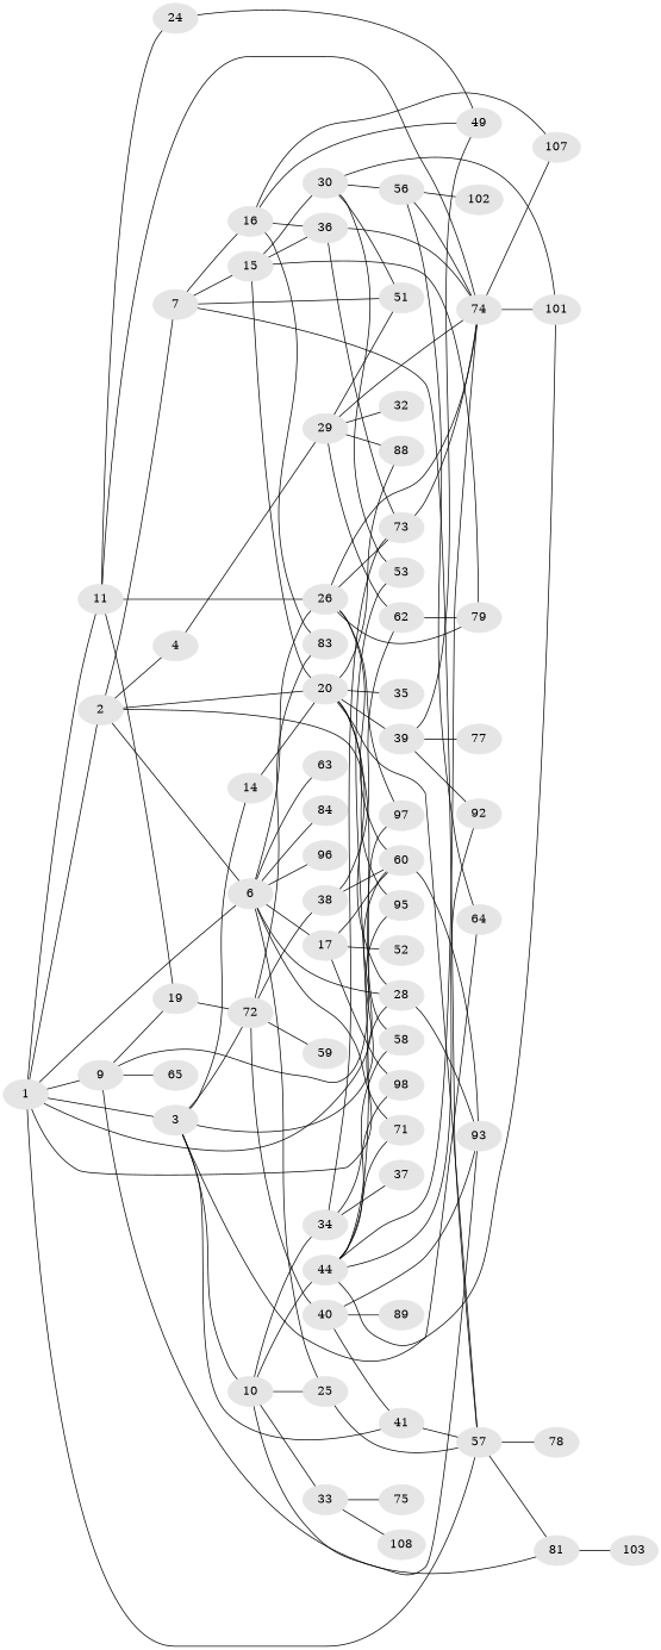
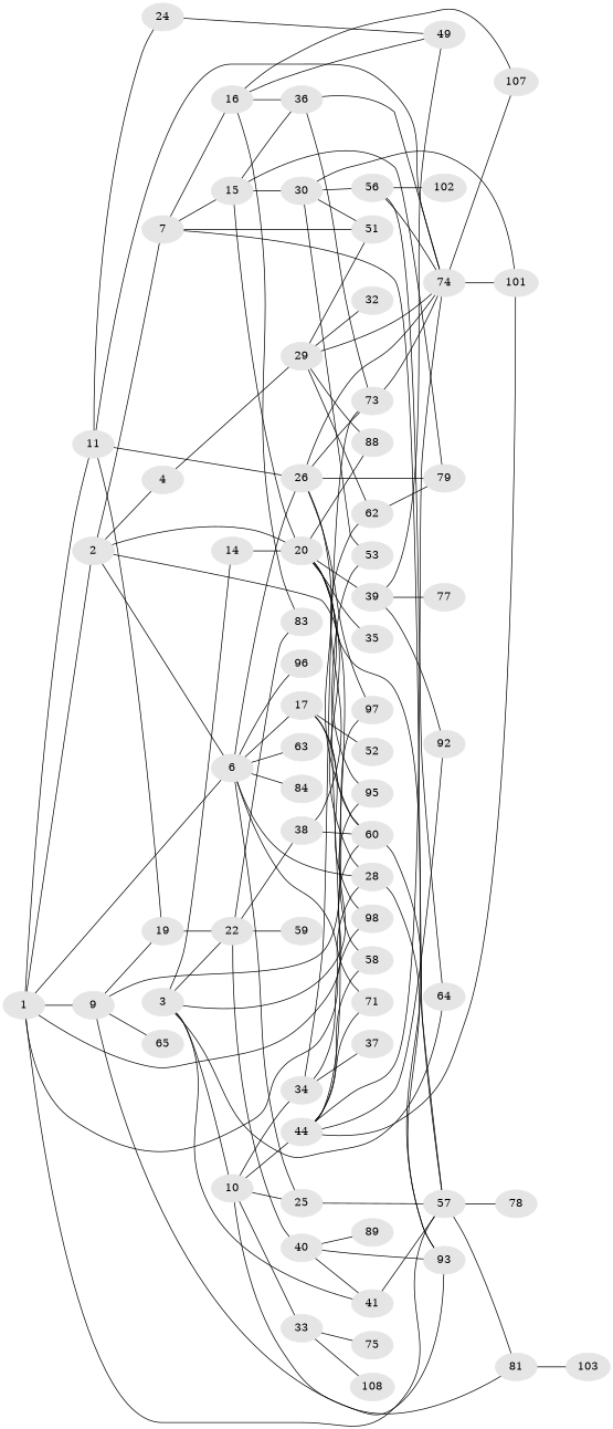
  graph {
    rankdir=LR
    node [color=gray90 style=filled]
    1 [super="+8"]
    2 [super="+5"]
    3 [super="+13"]
    6 [super="+12"]
    9 [super="+54"]
    11 [super="+80"]
    28 [super="+48"]
    57 [super="+65"]
    60 [super="+61"]
    4
    7 [super="+94"]
    20 [super="+27"]
    58
    10 [super="+21"]
    14 [super="+70"]
-   22 [super="+45" label=72]
+   22 [super="+45"]
    41 [super="+67"]
    n18 [label=95]
    64
    17 [super="+18"]
    25 [super="+100"]
    26 [super="+85"]
    63
    71
    84 [super="+90"]
    96
    19 [super="+23"]
    n28 [label=65]
    93
    97
    24 [super="+99"]
    74 [super="+86"]
    81 [super="+82"]
    78
    29 [super="+43"]
    15 [super="+50"]
    16
    51 [super="+72"]
    35
    39 [super="+66"]
    88
    33 [super="+42"]
    34 [super="+47"]
    44 [super="+106"]
    38
    40 [super="+46"]
    59
    83 [super="+91"]
    32 [super="+68"]
    62 [super="+76"]
    52
    98
    79 [super="+87"]
    73
    30 [super="+31"]
    36 [super="+95"]
    49
    107
    75
    108
    37
    53
    101
    92
    103 [super="+104"]
    56 [super="+105"]
    77
    89
    102
    1 -- 2
-   1 -- 3
    1 -- 6
    1 -- 9
    1 -- 11
    1 -- 28
    1 -- 57
    1 -- 60
    2 -- 6
    2 -- 4
    2 -- 7
    2 -- 20
    2 -- 58
    3 -- 10
    3 -- 14
    3 -- 22
    3 -- 41
    3 -- n18
    3 -- 64
    6 -- 28
    6 -- 17
    6 -- 25
    6 -- 26
    6 -- 63
    6 -- 71
    6 -- 84
    6 -- 96
    9 -- 19
    9 -- n28
    9 -- 93
    9 -- 97
    11 -- 26
    11 -- 19
    11 -- 24
    11 -- 74
    28 -- 93
    57 -- 81
    57 -- 78
    60 -- 93
    4 -- 29
    7 -- 57
    7 -- 15
    7 -- 16
    7 -- 51
    20 -- 28
    20 -- 57
    20 -- n18
    20 -- 35
    20 -- 39
    20 -- 88
    10 -- 25
    10 -- 81
    10 -- 33
    10 -- 34
    10 -- 44
    14 -- 20
    22 -- 38
    22 -- 40
    22 -- 59
    22 -- 83
    41 -- 57
    17 -- 60
    17 -- 52
    17 -- 98
    25 -- 57
    26 -- 60
    26 -- 97
    26 -- 74
    26 -- 79
    26 -- 73
    19 -- 22
    24 -- 49
    74 -- 107
    74 -- 101
    81 -- 103
    29 -- 74
    29 -- 51
    29 -- 88
    29 -- 32
    29 -- 62
    15 -- 20
    15 -- 79
    15 -- 30
    15 -- 36
    16 -- 83
    16 -- 36
    16 -- 49
    16 -- 107
    39 -- 49
    39 -- 92
    39 -- 77
    33 -- 75
    33 -- 108
    34 -- 98
    34 -- 73
    34 -- 37
    44 -- 58
    44 -- 71
    44 -- 74
    44 -- 53
    44 -- 101
    44 -- 92
    38 -- 60
    38 -- 62
    40 -- 41
    40 -- 93
    40 -- 89
    62 -- 79
    73 -- 74
    30 -- 51
    30 -- 53
    30 -- 101
    30 -- 56
    36 -- 74
    36 -- 73
    56 -- 64
    56 -- 74
    56 -- 102
  }
